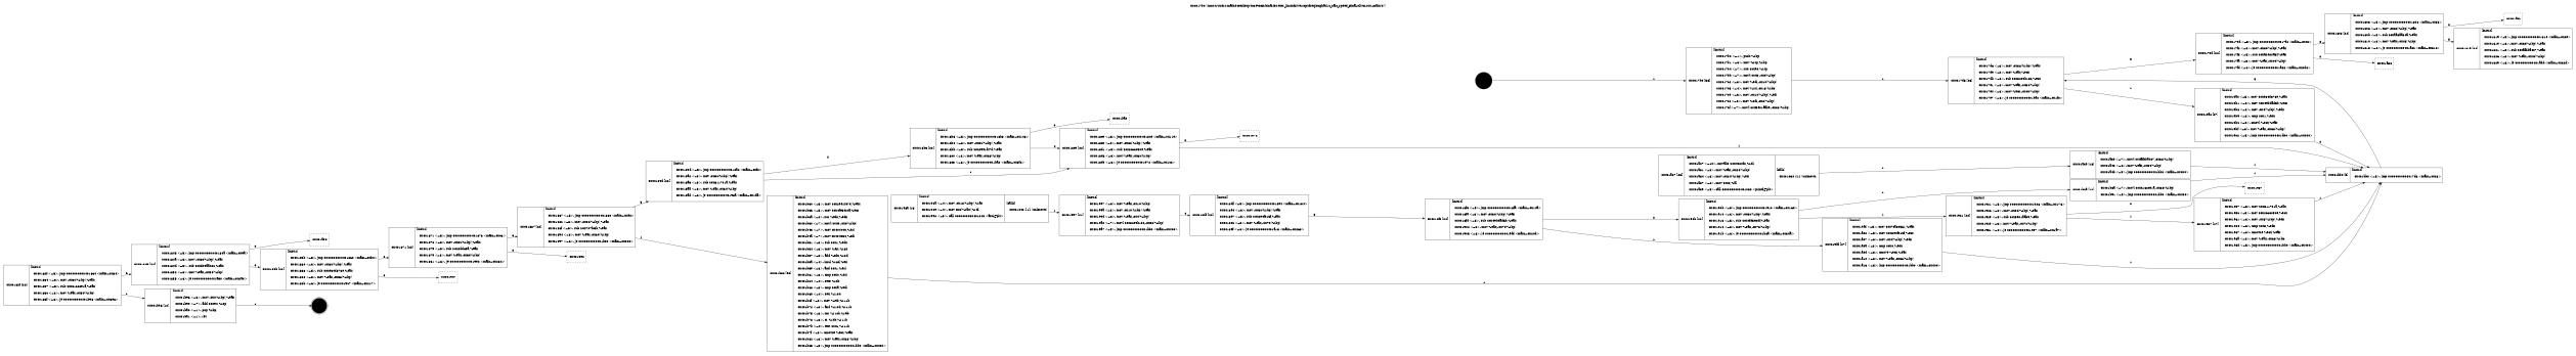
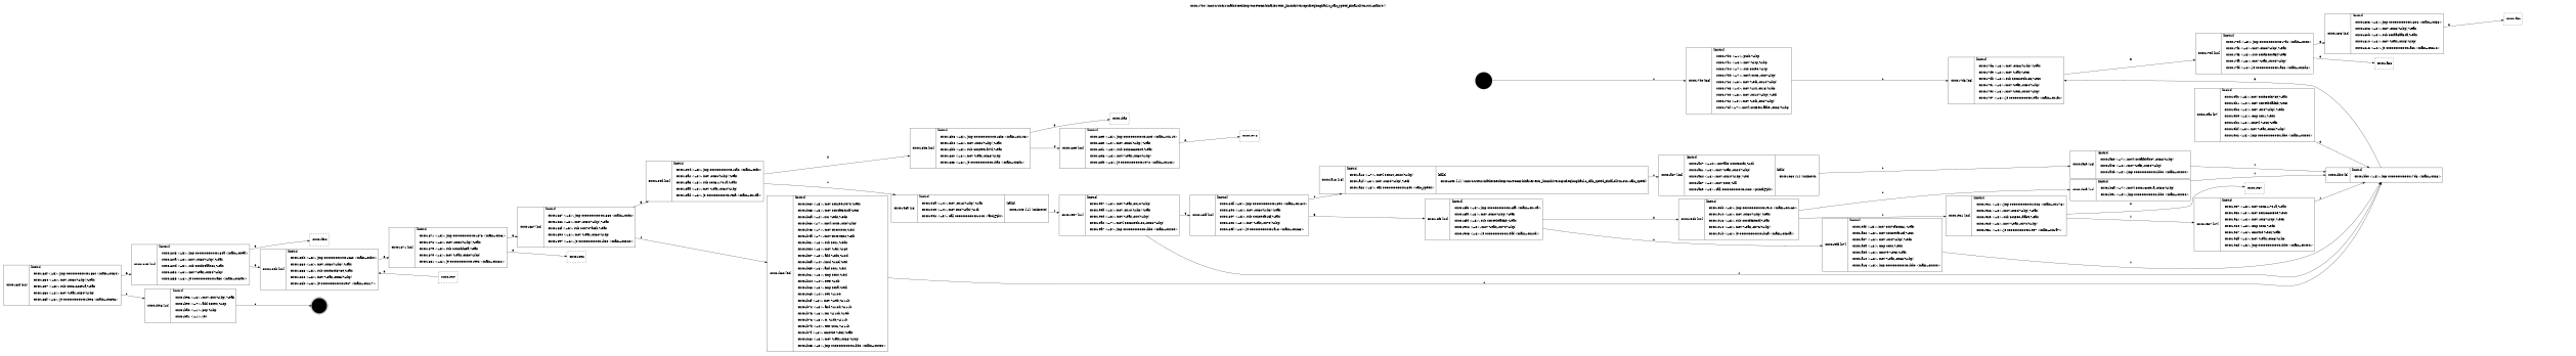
  digraph {
    label="0x4017b0 (/mnt/c/Users/mathe/Desktop/tcc/POCII/binaries/extr_linuxdriverscpufreqlonghaul.c_calc_speed_Final-ollvm.out::main(0))"
    labelloc=t
    rankdir=LR
    node [shape=record]
    Entry [fillcolor=black height=0.3 shape=circle style=filled width=0.3]
    n2 [label="{\n     0x4017b0 [38]\l\n     | [instrs]\l\n     &nbsp;&nbsp;0x4017b0 \<+1\>: push %rbp\l\n     &nbsp;&nbsp;0x4017b1 \<+3\>: mov %rsp,%rbp\l\n     &nbsp;&nbsp;0x4017b4 \<+7\>: sub $0x90,%rsp\l\n     &nbsp;&nbsp;0x4017bb \<+7\>: movl $0x0,-0xc(%rbp)\l\n     &nbsp;&nbsp;0x4017c2 \<+3\>: mov %edi,-0x10(%rbp)\l\n     &nbsp;&nbsp;0x4017c5 \<+4\>: mov %rsi,-0x18(%rbp)\l\n     &nbsp;&nbsp;0x4017c9 \<+3\>: mov -0x10(%rbp),%edi\l\n     &nbsp;&nbsp;0x4017cc \<+3\>: mov %edi,-0x8(%rbp)\l\n     &nbsp;&nbsp;0x4017cf \<+7\>: movl $0x5e01aab9,-0x38(%rbp)\l\n  }"]
    n3 [label="{\n     0x4017d6 [23]\l\n     | [instrs]\l\n     &nbsp;&nbsp;0x4017d6 \<+3\>: mov -0x38(%rbp),%eax\l\n     &nbsp;&nbsp;0x4017d9 \<+2\>: mov %eax,%ecx\l\n     &nbsp;&nbsp;0x4017db \<+6\>: sub $0x82e9b15c,%ecx\l\n     &nbsp;&nbsp;0x4017e1 \<+3\>: mov %eax,-0x3c(%rbp)\l\n     &nbsp;&nbsp;0x4017e4 \<+3\>: mov %ecx,-0x40(%rbp)\l\n     &nbsp;&nbsp;0x4017e7 \<+6\>: je 00000000004019ac \<main+0x1fc\>\l\n  }"]
    n4 [label="{\n     0x4019ac [27]\l\n     | [instrs]\l\n     &nbsp;&nbsp;0x4019ac \<+5\>: mov $0xe34d378e,%eax\l\n     &nbsp;&nbsp;0x4019b1 \<+5\>: mov $0x49bdad5b,%ecx\l\n     &nbsp;&nbsp;0x4019b6 \<+3\>: mov -0x4(%rbp),%edx\l\n     &nbsp;&nbsp;0x4019b9 \<+3\>: cmp $0x1,%edx\l\n     &nbsp;&nbsp;0x4019bc \<+3\>: cmovl %ecx,%eax\l\n     &nbsp;&nbsp;0x4019bf \<+3\>: mov %eax,-0x38(%rbp)\l\n     &nbsp;&nbsp;0x4019c2 \<+5\>: jmp 0000000000401bb0 \<main+0x400\>\l\n  }"]
    n5 [label="{\n     0x4017ed [22]\l\n     | [instrs]\l\n     &nbsp;&nbsp;0x4017ed \<+5\>: jmp 00000000004017f2 \<main+0x42\>\l\n     &nbsp;&nbsp;0x4017f2 \<+3\>: mov -0x3c(%rbp),%eax\l\n     &nbsp;&nbsp;0x4017f5 \<+5\>: sub $0xa2d00a5f,%eax\l\n     &nbsp;&nbsp;0x4017fa \<+3\>: mov %eax,-0x44(%rbp)\l\n     &nbsp;&nbsp;0x4017fd \<+6\>: je 0000000000401a88 \<main+0x2d8\>\l\n  }"]
    n6 [label="{\n     0x401bb0 [5]\l\n     | [instrs]\l\n     &nbsp;&nbsp;0x401bb0 \<+5\>: jmp 00000000004017d6 \<main+0x26\>\l\n  }"]
    n7 [label="{\n     0x401a88\l\n  }" style=dashed]
    n8 [label="{\n     0x401803 [22]\l\n     | [instrs]\l\n     &nbsp;&nbsp;0x401803 \<+5\>: jmp 0000000000401808 \<main+0x58\>\l\n     &nbsp;&nbsp;0x401808 \<+3\>: mov -0x3c(%rbp),%eax\l\n     &nbsp;&nbsp;0x40180b \<+5\>: sub $0xaa6aa64a,%eax\l\n     &nbsp;&nbsp;0x401810 \<+3\>: mov %eax,-0x48(%rbp)\l\n     &nbsp;&nbsp;0x401813 \<+6\>: je 0000000000401acc \<main+0x31c\>\l\n  }"]
    n9 [label="{\n     0x401acc\l\n  }" style=dashed]
-   n10 [label="{\n     0x401819 [22]\l\n     | [instrs]\l\n     &nbsp;&nbsp;0x401819 \<+5\>: jmp 000000000040181e \<main+0x6e\>\l\n     &nbsp;&nbsp;0x40181e \<+3\>: mov -0x3c(%rbp),%eax\l\n     &nbsp;&nbsp;0x401821 \<+5\>: sub $0xafbba4c7,%eax\l\n     &nbsp;&nbsp;0x401826 \<+3\>: mov %eax,-0x4c(%rbp)\l\n     &nbsp;&nbsp;0x401829 \<+6\>: je 0000000000401add \<main+0x32d\>\l\n  }"]
    Exit [fillcolor=black height=0.3 peripheries=2 shape=circle style=filled width=0.3]
    n12 [label="{\n     0x401a3e [18]\l\n     | [instrs]\l\n     &nbsp;&nbsp;0x401a3e \<+7\>: movl $0xafbba4c7,-0x38(%rbp)\l\n     &nbsp;&nbsp;0x401a45 \<+6\>: mov %eax,-0x84(%rbp)\l\n     &nbsp;&nbsp;0x401a4b \<+5\>: jmp 0000000000401bb0 \<main+0x400\>\l\n  }"]
    n13 [label="{\n     0x40182f [22]\l\n     | [instrs]\l\n     &nbsp;&nbsp;0x40182f \<+5\>: jmp 0000000000401834 \<main+0x84\>\l\n     &nbsp;&nbsp;0x401834 \<+3\>: mov -0x3c(%rbp),%eax\l\n     &nbsp;&nbsp;0x401837 \<+5\>: sub $0xc162ce1a,%eax\l\n     &nbsp;&nbsp;0x40183c \<+3\>: mov %eax,-0x50(%rbp)\l\n     &nbsp;&nbsp;0x40183f \<+6\>: je 0000000000401b96 \<main+0x3e6\>\l\n  }"]
    n14 [label="{\n     0x401b96 [12]\l\n     | [instrs]\l\n     &nbsp;&nbsp;0x401b96 \<+3\>: mov -0xc(%rbp),%eax\l\n     &nbsp;&nbsp;0x401b99 \<+7\>: add $0x90,%rsp\l\n     &nbsp;&nbsp;0x401ba0 \<+1\>: pop %rbp\l\n     &nbsp;&nbsp;0x401ba1 \<+1\>: ret\l\n  }"]
    n15 [label="{\n     0x401845 [22]\l\n     | [instrs]\l\n     &nbsp;&nbsp;0x401845 \<+5\>: jmp 000000000040184a \<main+0x9a\>\l\n     &nbsp;&nbsp;0x40184a \<+3\>: mov -0x3c(%rbp),%eax\l\n     &nbsp;&nbsp;0x40184d \<+5\>: sub $0xd09aa42c,%eax\l\n     &nbsp;&nbsp;0x401852 \<+3\>: mov %eax,-0x54(%rbp)\l\n     &nbsp;&nbsp;0x401855 \<+6\>: je 0000000000401a50 \<main+0x2a0\>\l\n  }"]
    n16 [label="{\n     0x401a27 [23]\l\n     | [instrs]\l\n     &nbsp;&nbsp;0x401a27 \<+10\>: movabs $0x4020f2,%rdi\l\n     &nbsp;&nbsp;0x401a31 \<+3\>: mov %eax,-0x24(%rbp)\l\n     &nbsp;&nbsp;0x401a34 \<+3\>: mov -0x24(%rbp),%esi\l\n     &nbsp;&nbsp;0x401a37 \<+2\>: mov $0x0,%al\l\n     &nbsp;&nbsp;0x401a39 \<+5\>: call 0000000000401030 \<printf@plt\>\l\n     | [calls]\l\n     &nbsp;&nbsp;0x401030 \{1\} (unknown)\l\n  }"]
    n17 [label="{\n     0x401a50\l\n  }" style=dashed]
    n18 [label="{\n     0x40185b [22]\l\n     | [instrs]\l\n     &nbsp;&nbsp;0x40185b \<+5\>: jmp 0000000000401860 \<main+0xb0\>\l\n     &nbsp;&nbsp;0x401860 \<+3\>: mov -0x3c(%rbp),%eax\l\n     &nbsp;&nbsp;0x401863 \<+5\>: sub $0xe34d378e,%eax\l\n     &nbsp;&nbsp;0x401868 \<+3\>: mov %eax,-0x58(%rbp)\l\n     &nbsp;&nbsp;0x40186b \<+6\>: je 00000000004019c7 \<main+0x217\>\l\n  }"]
    n19 [label="{\n     0x401997 [21]\l\n     | [instrs]\l\n     &nbsp;&nbsp;0x401997 \<+3\>: mov %eax,-0x1c(%rbp)\l\n     &nbsp;&nbsp;0x40199a \<+3\>: mov -0x1c(%rbp),%eax\l\n     &nbsp;&nbsp;0x40199d \<+3\>: mov %eax,-0x4(%rbp)\l\n     &nbsp;&nbsp;0x4019a0 \<+7\>: movl $0x82e9b15c,-0x38(%rbp)\l\n     &nbsp;&nbsp;0x4019a7 \<+5\>: jmp 0000000000401bb0 \<main+0x400\>\l\n  }"]
    n20 [label="{\n     0x4018df [22]\l\n     | [instrs]\l\n     &nbsp;&nbsp;0x4018df \<+5\>: jmp 00000000004018e4 \<main+0x134\>\l\n     &nbsp;&nbsp;0x4018e4 \<+3\>: mov -0x3c(%rbp),%eax\l\n     &nbsp;&nbsp;0x4018e7 \<+5\>: sub $0x2e4fe15f,%eax\l\n     &nbsp;&nbsp;0x4018ec \<+3\>: mov %eax,-0x70(%rbp)\l\n     &nbsp;&nbsp;0x4018ef \<+6\>: je 0000000000401a18 \<main+0x268\>\l\n  }"]
    n21 [label="{\n     0x4019c7\l\n  }" style=dashed]
    n22 [label="{\n     0x401871 [22]\l\n     | [instrs]\l\n     &nbsp;&nbsp;0x401871 \<+5\>: jmp 0000000000401876 \<main+0xc6\>\l\n     &nbsp;&nbsp;0x401876 \<+3\>: mov -0x3c(%rbp),%eax\l\n     &nbsp;&nbsp;0x401879 \<+5\>: sub $0x2dd65a,%eax\l\n     &nbsp;&nbsp;0x40187e \<+3\>: mov %eax,-0x5c(%rbp)\l\n     &nbsp;&nbsp;0x401881 \<+6\>: je 00000000004019e2 \<main+0x232\>\l\n  }"]
    n23 [label="{\n     0x4019e2\l\n  }" style=dashed]
    n24 [label="{\n     0x401887 [22]\l\n     | [instrs]\l\n     &nbsp;&nbsp;0x401887 \<+5\>: jmp 000000000040188c \<main+0xdc\>\l\n     &nbsp;&nbsp;0x40188c \<+3\>: mov -0x3c(%rbp),%eax\l\n     &nbsp;&nbsp;0x40188f \<+5\>: sub $0x707fc5b,%eax\l\n     &nbsp;&nbsp;0x401894 \<+3\>: mov %eax,-0x60(%rbp)\l\n     &nbsp;&nbsp;0x401897 \<+6\>: je 0000000000401b30 \<main+0x380\>\l\n  }"]
    n25 [label="{\n     0x401b30 [90]\l\n     | [instrs]\l\n     &nbsp;&nbsp;0x401b30 \<+5\>: mov $0x29e1f47d,%eax\l\n     &nbsp;&nbsp;0x401b35 \<+5\>: mov $0x4fe5e2df,%ecx\l\n     &nbsp;&nbsp;0x401b3a \<+2\>: xor %edx,%edx\l\n     &nbsp;&nbsp;0x401b3c \<+7\>: movl $0x0,-0xc(%rbp)\l\n     &nbsp;&nbsp;0x401b43 \<+7\>: mov 0x40404c,%esi\l\n     &nbsp;&nbsp;0x401b4a \<+7\>: mov 0x404050,%edi\l\n     &nbsp;&nbsp;0x401b51 \<+3\>: sub $0x1,%edx\l\n     &nbsp;&nbsp;0x401b54 \<+3\>: mov %esi,%r8d\l\n     &nbsp;&nbsp;0x401b57 \<+3\>: add %edx,%r8d\l\n     &nbsp;&nbsp;0x401b5a \<+4\>: imul %r8d,%esi\l\n     &nbsp;&nbsp;0x401b5e \<+3\>: and $0x1,%esi\l\n     &nbsp;&nbsp;0x401b61 \<+3\>: cmp $0x0,%esi\l\n     &nbsp;&nbsp;0x401b64 \<+4\>: sete %r9b\l\n     &nbsp;&nbsp;0x401b68 \<+3\>: cmp $0xa,%edi\l\n     &nbsp;&nbsp;0x401b6b \<+4\>: setl %r10b\l\n     &nbsp;&nbsp;0x401b6f \<+3\>: mov %r9b,%r11b\l\n     &nbsp;&nbsp;0x401b72 \<+3\>: and %r10b,%r11b\l\n     &nbsp;&nbsp;0x401b75 \<+3\>: xor %r10b,%r9b\l\n     &nbsp;&nbsp;0x401b78 \<+3\>: or %r9b,%r11b\l\n     &nbsp;&nbsp;0x401b7b \<+4\>: test $0x1,%r11b\l\n     &nbsp;&nbsp;0x401b7f \<+3\>: cmovne %ecx,%eax\l\n     &nbsp;&nbsp;0x401b82 \<+3\>: mov %eax,-0x38(%rbp)\l\n     &nbsp;&nbsp;0x401b85 \<+5\>: jmp 0000000000401bb0 \<main+0x400\>\l\n  }"]
    n26 [label="{\n     0x40189d [22]\l\n     | [instrs]\l\n     &nbsp;&nbsp;0x40189d \<+5\>: jmp 00000000004018a2 \<main+0xf2\>\l\n     &nbsp;&nbsp;0x4018a2 \<+3\>: mov -0x3c(%rbp),%eax\l\n     &nbsp;&nbsp;0x4018a5 \<+5\>: sub $0x811701a,%eax\l\n     &nbsp;&nbsp;0x4018aa \<+3\>: mov %eax,-0x64(%rbp)\l\n     &nbsp;&nbsp;0x4018ad \<+6\>: je 000000000040198a \<main+0x1da\>\l\n  }"]
    n27 [label="{\n     0x401937\l\n  }" style=dashed]
    n28 [label="{\n     0x40198a [13]\l\n     | [instrs]\l\n     &nbsp;&nbsp;0x40198a \<+4\>: mov -0x18(%rbp),%rax\l\n     &nbsp;&nbsp;0x40198e \<+4\>: mov 0x8(%rax),%rdi\l\n     &nbsp;&nbsp;0x401992 \<+5\>: call 0000000000401040 \<atoi@plt\>\l\n     | [calls]\l\n     &nbsp;&nbsp;0x401040 \{1\} (unknown)\l\n  }"]
    n29 [label="{\n     0x4018b3 [22]\l\n     | [instrs]\l\n     &nbsp;&nbsp;0x4018b3 \<+5\>: jmp 00000000004018b8 \<main+0x108\>\l\n     &nbsp;&nbsp;0x4018b8 \<+3\>: mov -0x3c(%rbp),%eax\l\n     &nbsp;&nbsp;0x4018bb \<+5\>: sub $0x29e1f47d,%eax\l\n     &nbsp;&nbsp;0x4018c0 \<+3\>: mov %eax,-0x68(%rbp)\l\n     &nbsp;&nbsp;0x4018c3 \<+6\>: je 0000000000401ba2 \<main+0x3f2\>\l\n  }"]
    n30 [label="{\n     0x401957 [27]\l\n     | [instrs]\l\n     &nbsp;&nbsp;0x401957 \<+5\>: mov $0x811701a,%eax\l\n     &nbsp;&nbsp;0x40195c \<+5\>: mov $0x2c63050e,%ecx\l\n     &nbsp;&nbsp;0x401961 \<+3\>: mov -0x8(%rbp),%edx\l\n     &nbsp;&nbsp;0x401964 \<+3\>: cmp $0x2,%edx\l\n     &nbsp;&nbsp;0x401967 \<+3\>: cmovne %ecx,%eax\l\n     &nbsp;&nbsp;0x40196a \<+3\>: mov %eax,-0x38(%rbp)\l\n     &nbsp;&nbsp;0x40196d \<+5\>: jmp 0000000000401bb0 \<main+0x400\>\l\n  }"]
    n31 [label="{\n     0x401ba2\l\n  }" style=dashed]
    n32 [label="{\n     0x4018c9 [22]\l\n     | [instrs]\l\n     &nbsp;&nbsp;0x4018c9 \<+5\>: jmp 00000000004018ce \<main+0x11e\>\l\n     &nbsp;&nbsp;0x4018ce \<+3\>: mov -0x3c(%rbp),%eax\l\n     &nbsp;&nbsp;0x4018d1 \<+5\>: sub $0x2c63050e,%eax\l\n     &nbsp;&nbsp;0x4018d6 \<+3\>: mov %eax,-0x6c(%rbp)\l\n     &nbsp;&nbsp;0x4018d9 \<+6\>: je 0000000000401972 \<main+0x1c2\>\l\n  }"]
    n33 [label="{\n     0x401921 [22]\l\n     | [instrs]\l\n     &nbsp;&nbsp;0x401921 \<+5\>: jmp 0000000000401926 \<main+0x176\>\l\n     &nbsp;&nbsp;0x401926 \<+3\>: mov -0x3c(%rbp),%eax\l\n     &nbsp;&nbsp;0x401929 \<+5\>: sub $0x5e01aab9,%eax\l\n     &nbsp;&nbsp;0x40192e \<+3\>: mov %eax,-0x7c(%rbp)\l\n     &nbsp;&nbsp;0x401931 \<+6\>: je 0000000000401957 \<main+0x1a7\>\l\n  }"]
    n34 [label="{\n     0x401972\l\n  }" style=dashed]
    n35 [label="{\n     0x401b8a [12]\l\n     | [instrs]\l\n     &nbsp;&nbsp;0x401b8a \<+7\>: movl $0xc162ce1a,-0x38(%rbp)\l\n     &nbsp;&nbsp;0x401b91 \<+5\>: jmp 0000000000401bb0 \<main+0x400\>\l\n  }"]
+   n36 [label="{\n     0x401a18 [15]\l\n     | [instrs]\l\n     &nbsp;&nbsp;0x401a18 \<+7\>: movl $0x64,-0x20(%rbp)\l\n     &nbsp;&nbsp;0x401a1f \<+3\>: mov -0x20(%rbp),%edi\l\n     &nbsp;&nbsp;0x401a22 \<+5\>: call 00000000004013e0 \<calc_speed\>\l\n     | [calls]\l\n     &nbsp;&nbsp;0x4013e0 \{1\} (/mnt/c/Users/mathe/Desktop/tcc/POCII/binaries/extr_linuxdriverscpufreqlonghaul.c_calc_speed_Final-ollvm.out::calc_speed)\l\n  }"]
    n37 [label="{\n     0x4018f5 [22]\l\n     | [instrs]\l\n     &nbsp;&nbsp;0x4018f5 \<+5\>: jmp 00000000004018fa \<main+0x14a\>\l\n     &nbsp;&nbsp;0x4018fa \<+3\>: mov -0x3c(%rbp),%eax\l\n     &nbsp;&nbsp;0x4018fd \<+5\>: sub $0x49bdad5b,%eax\l\n     &nbsp;&nbsp;0x401902 \<+3\>: mov %eax,-0x74(%rbp)\l\n     &nbsp;&nbsp;0x401905 \<+6\>: je 00000000004019fd \<main+0x24d\>\l\n  }"]
    n38 [label="{\n     0x40190b [22]\l\n     | [instrs]\l\n     &nbsp;&nbsp;0x40190b \<+5\>: jmp 0000000000401910 \<main+0x160\>\l\n     &nbsp;&nbsp;0x401910 \<+3\>: mov -0x3c(%rbp),%eax\l\n     &nbsp;&nbsp;0x401913 \<+5\>: sub $0x4fe5e2df,%eax\l\n     &nbsp;&nbsp;0x401918 \<+3\>: mov %eax,-0x78(%rbp)\l\n     &nbsp;&nbsp;0x40191b \<+6\>: je 0000000000401b8a \<main+0x3da\>\l\n  }"]
    n39 [label="{\n     0x4019fd [27]\l\n     | [instrs]\l\n     &nbsp;&nbsp;0x4019fd \<+5\>: mov $0x7ca3c561,%eax\l\n     &nbsp;&nbsp;0x401a02 \<+5\>: mov $0x2e4fe15f,%ecx\l\n     &nbsp;&nbsp;0x401a07 \<+3\>: mov -0x4(%rbp),%edx\l\n     &nbsp;&nbsp;0x401a0a \<+3\>: cmp $0x0,%edx\l\n     &nbsp;&nbsp;0x401a0d \<+3\>: cmove %ecx,%eax\l\n     &nbsp;&nbsp;0x401a10 \<+3\>: mov %eax,-0x38(%rbp)\l\n     &nbsp;&nbsp;0x401a13 \<+5\>: jmp 0000000000401bb0 \<main+0x400\>\l\n  }"]
    Entry -> n2 [label=" 1"]
    n2 -> n3 [label=" 1"]
-   n3 -> n4 [label=" 1"]
    n3 -> n5 [label=" 8"]
    n4 -> n6 [label=" 0"]
    n5 -> n7 [label=" 0"]
    n5 -> n8 [label=" 8"]
    n6 -> n3 [label=" 8"]
    n8 -> n9 [label=" 0"]
-   n8 -> n10 [label=" 8"]
    n12 -> n6 [label=" 1"]
    n13 -> n14 [label=" 1"]
    n13 -> n15 [label=" 6"]
    n14 -> Exit [label=" 1"]
    n15 -> n17 [label=" 0"]
    n15 -> n18 [label=" 6"]
    n16 -> n12 [label=" 1"]
-   n18 -> n21 [label=" 0"]
+   n21 -> n18 [label=" 0"]
    n18 -> n22 [label=" 6"]
-   n32 -> n6 [label=" 1"]
+   n19 -> n6 [label=" 1"]
    n19 -> n20 [label=" 4"]
+   n20 -> n36 [label=" 1"]
    n20 -> n37 [label=" 3"]
    n22 -> n23 [label=" 0"]
    n22 -> n24 [label=" 6"]
    n24 -> n25 [label=" 1"]
    n24 -> n26 [label=" 5"]
    n25 -> n6 [label=" 1"]
-   n26 -> n32 [label=" 1"]
+   n26 -> n28 [label=" 1"]
    n26 -> n29 [label=" 2"]
    n28 -> n19 [label=" 1"]
    n29 -> n31 [label=" 0"]
    n29 -> n32 [label=" 4"]
    n30 -> n6 [label=" 1"]
    n32 -> n34 [label=" 0"]
    n33 -> n27 [label=" 0"]
    n33 -> n30 [label=" 1"]
    n35 -> n6 [label=" 1"]
+   n36 -> n16 [label=" 1"]
    n37 -> n38 [label=" 2"]
    n37 -> n39 [label=" 1"]
    n38 -> n33 [label=" 1"]
    n38 -> n35 [label=" 1"]
    n39 -> n6 [label=" 1"]
  }
